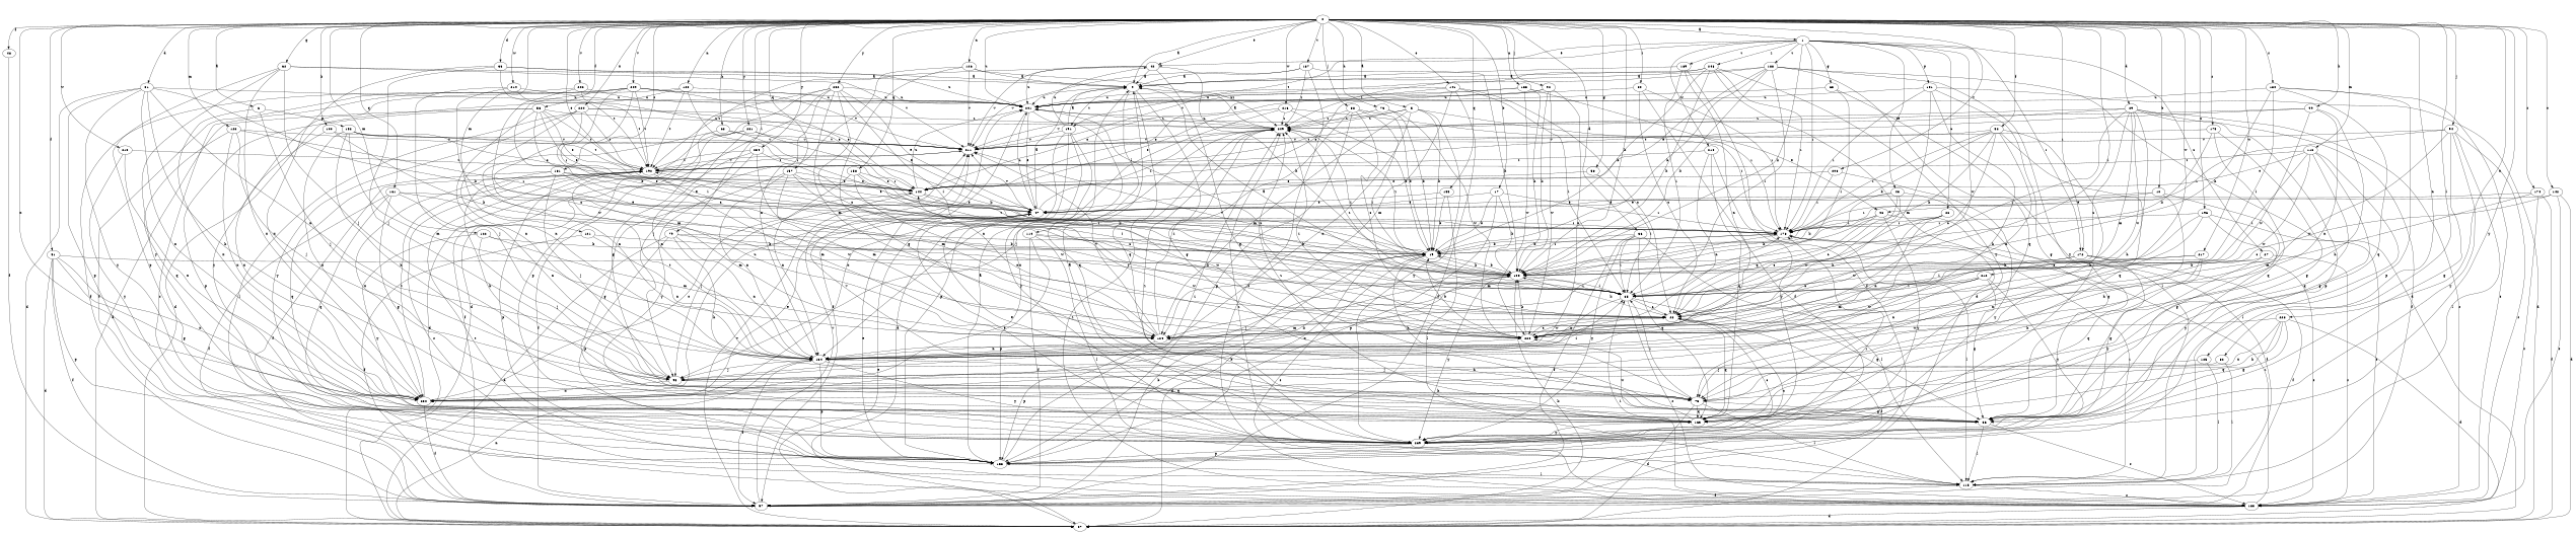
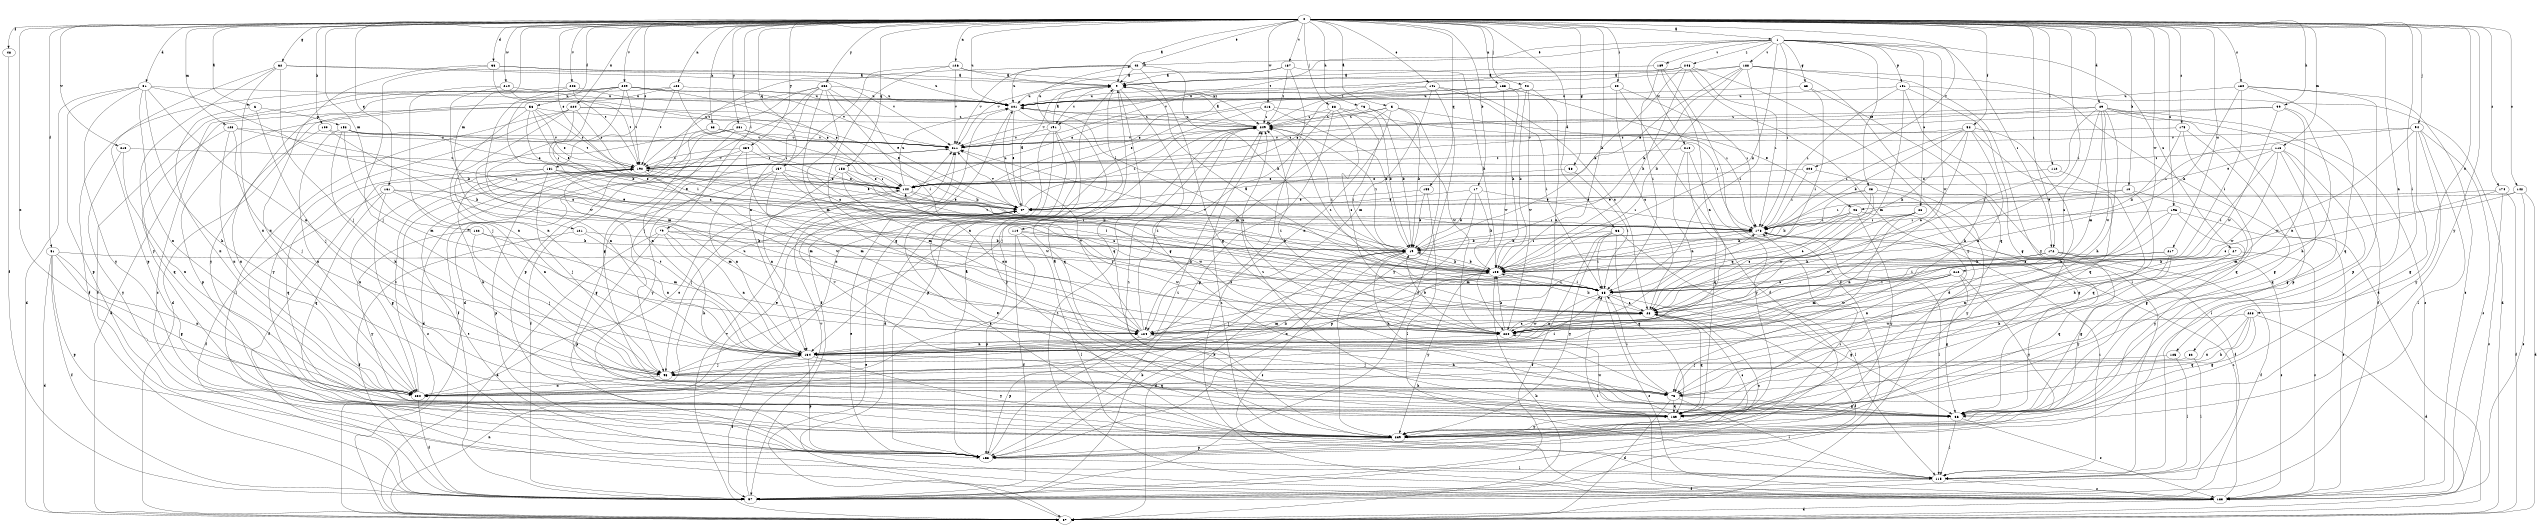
  strict digraph {
    0
    1
    5
    6
    9
    10
    17
    29
    31
    33
    36
    42
    48
    51
    52
    56
    58
    62
    68
    73
    79
    80
    82
    85
    88
    92
    94
    99
    100
    105
+   112
    116
    121
    122
    123
    125
    126
    128
    133
    141
    142
    144
    155
    157
    158
    161
    172
    174
    175
    180
    181
    187
    196
    201
    202
    208
    209
    212
    213
    214
    216
    217
    224
    228
    230
    231
    232
    234
    239
    26
    27
    43
    63
    151
    173
    188
    189
    191
    218
    220
    248
    19
    46
    124
    134
    211
    249
    95
    152
    66
    114
    163
    75
    47
    153
    183
    192
    28
    57
    37
    115
    0 -> 1 [label=a]
    0 -> 5 [label=a]
    0 -> 6 [label=a]
    0 -> 9 [label=a]
    0 -> 10 [label=b]
    0 -> 17 [label=b]
    0 -> 29 [label=d]
    0 -> 31 [label=d]
    0 -> 33 [label=d]
    0 -> 36 [label=d]
    0 -> 42 [label=e]
    0 -> 48 [label=f]
    0 -> 51 [label=f]
    0 -> 52 [label=f]
    0 -> 56 [label=f]
    0 -> 58 [label=g]
    0 -> 62 [label=g]
    0 -> 68 [label=h]
    0 -> 73 [label=h]
    0 -> 79 [label=i]
    0 -> 80 [label=i]
    0 -> 82 [label=i]
    0 -> 85 [label=i]
    0 -> 88 [label=j]
    0 -> 92 [label=j]
    0 -> 94 [label=j]
    0 -> 99 [label=k]
    0 -> 100 [label=k]
    0 -> 105 [label=k]
+   0 -> 112 [label=l]
    0 -> 116 [label=m]
    0 -> 121 [label=m]
    0 -> 122 [label=m]
    0 -> 123 [label=m]
    0 -> 125 [label=n]
    0 -> 126 [label=n]
    0 -> 128 [label=n]
    0 -> 133 [label=n]
    0 -> 141 [label=o]
    0 -> 142 [label=o]
    0 -> 144 [label=o]
    0 -> 155 [label=q]
    0 -> 157 [label=q]
    0 -> 158 [label=q]
    0 -> 161 [label=q]
    0 -> 172 [label=r]
    0 -> 174 [label=s]
    0 -> 175 [label=s]
    0 -> 180 [label=s]
    0 -> 181 [label=s]
    0 -> 187 [label=t]
    0 -> 196 [label=u]
    0 -> 201 [label=u]
    0 -> 202 [label=v]
    0 -> 208 [label=v]
    0 -> 209 [label=v]
    0 -> 212 [label=w]
    0 -> 213 [label=w]
    0 -> 214 [label=w]
    0 -> 216 [label=w]
    0 -> 217 [label=w]
    0 -> 224 [label=x]
    0 -> 228 [label=x]
    0 -> 230 [label=x]
    0 -> 231 [label=y]
    0 -> 232 [label=y]
    0 -> 234 [label=y]
    0 -> 239 [label=y]
    1 -> 42 [label=e]
    1 -> 105 [label=k]
    1 -> 172 [label=r]
    1 -> 26 [label=c]
    1 -> 27 [label=c]
    1 -> 43 [label=e]
    1 -> 63 [label=g]
    1 -> 151 [label=p]
    1 -> 173 [label=r]
    1 -> 188 [label=t]
    1 -> 189 [label=t]
    1 -> 191 [label=t]
    1 -> 218 [label=w]
    1 -> 220 [label=w]
    1 -> 248 [label=z]
    5 -> 239 [label=y]
    5 -> 19 [label=b]
    5 -> 46 [label=e]
    5 -> 124 [label=m]
    5 -> 134 [label=n]
    5 -> 211 [label=v]
    5 -> 249 [label=z]
    6 -> 230 [label=x]
    6 -> 95 [label=j]
    6 -> 152 [label=p]
    9 -> 201 [label=u]
    9 -> 191 [label=t]
    9 -> 66 [label=g]
    9 -> 114 [label=l]
    9 -> 163 [label=q]
    10 -> 173 [label=r]
    10 -> 46 [label=e]
    10 -> 66 [label=g]
    10 -> 75 [label=h]
    17 -> 105 [label=k]
    17 -> 173 [label=r]
    17 -> 19 [label=b]
    17 -> 47 [label=e]
    17 -> 153 [label=p]
    29 -> 85 [label=i]
    29 -> 220 [label=w]
    29 -> 124 [label=m]
    29 -> 249 [label=z]
    29 -> 75 [label=h]
    29 -> 153 [label=p]
    29 -> 183 [label=s]
    29 -> 192 [label=t]
    29 -> 28 [label=c]
    29 -> 57 [label=f]
    31 -> 105 [label=k]
    31 -> 201 [label=u]
    31 -> 230 [label=x]
    31 -> 239 [label=y]
    31 -> 134 [label=n]
    31 -> 75 [label=h]
    31 -> 153 [label=p]
    31 -> 37 [label=d]
    33 -> 9 [label=a]
    33 -> 201 [label=u]
    33 -> 230 [label=x]
    33 -> 95 [label=j]
    33 -> 192 [label=t]
    36 -> 85 [label=i]
    36 -> 239 [label=y]
    36 -> 19 [label=b]
    36 -> 163 [label=q]
    36 -> 57 [label=f]
    36 -> 115 [label=l]
    42 -> 9 [label=a]
    42 -> 105 [label=k]
    42 -> 201 [label=u]
    42 -> 211 [label=v]
    42 -> 66 [label=g]
    42 -> 192 [label=t]
    48 -> 57 [label=f]
    51 -> 105 [label=k]
    51 -> 230 [label=x]
    51 -> 66 [label=g]
    51 -> 153 [label=p]
    51 -> 57 [label=f]
    51 -> 37 [label=d]
    52 -> 105 [label=k]
    52 -> 173 [label=r]
    52 -> 19 [label=b]
    52 -> 134 [label=n]
    52 -> 211 [label=v]
    52 -> 163 [label=q]
    52 -> 75 [label=h]
    52 -> 28 [label=c]
    56 -> 144 [label=o]
    56 -> 19 [label=b]
    56 -> 134 [label=n]
    56 -> 249 [label=z]
    56 -> 47 [label=e]
    56 -> 153 [label=p]
    56 -> 192 [label=t]
    56 -> 37 [label=d]
    58 -> 85 [label=i]
    58 -> 144 [label=o]
    62 -> 9 [label=a]
    62 -> 230 [label=x]
    62 -> 239 [label=y]
    62 -> 211 [label=v]
    62 -> 95 [label=j]
    62 -> 153 [label=p]
    68 -> 173 [label=r]
    68 -> 134 [label=n]
    68 -> 211 [label=v]
    73 -> 220 [label=w]
    73 -> 19 [label=b]
    73 -> 249 [label=z]
    79 -> 85 [label=i]
    79 -> 19 [label=b]
    79 -> 134 [label=n]
    79 -> 75 [label=h]
    79 -> 153 [label=p]
    79 -> 37 [label=d]
    80 -> 201 [label=u]
    80 -> 173 [label=r]
    80 -> 28 [label=c]
    80 -> 57 [label=f]
    82 -> 95 [label=j]
    82 -> 115 [label=l]
    85 -> 9 [label=a]
    85 -> 134 [label=n]
    85 -> 249 [label=z]
    85 -> 66 [label=g]
    85 -> 183 [label=s]
    85 -> 28 [label=c]
    88 -> 85 [label=i]
    88 -> 19 [label=b]
    88 -> 249 [label=z]
    88 -> 95 [label=j]
    88 -> 153 [label=p]
    88 -> 28 [label=c]
    92 -> 105 [label=k]
    92 -> 144 [label=o]
    92 -> 201 [label=u]
    92 -> 220 [label=w]
    92 -> 134 [label=n]
    94 -> 239 [label=y]
    94 -> 173 [label=r]
    94 -> 220 [label=w]
    94 -> 211 [label=v]
    94 -> 66 [label=g]
    94 -> 183 [label=s]
    94 -> 115 [label=l]
    99 -> 220 [label=w]
    99 -> 134 [label=n]
    99 -> 249 [label=z]
    99 -> 75 [label=h]
    99 -> 192 [label=t]
    100 -> 105 [label=k]
    100 -> 230 [label=x]
    100 -> 211 [label=v]
    105 -> 85 [label=i]
    105 -> 230 [label=x]
    105 -> 239 [label=y]
    105 -> 19 [label=b]
    105 -> 211 [label=v]
    105 -> 249 [label=z]
    105 -> 95 [label=j]
+   112 -> 144 [label=o]
+   112 -> 163 [label=q]
    116 -> 85 [label=i]
    116 -> 144 [label=o]
    116 -> 220 [label=w]
    116 -> 66 [label=g]
    116 -> 163 [label=q]
    116 -> 192 [label=t]
    116 -> 115 [label=l]
    121 -> 19 [label=b]
    121 -> 134 [label=n]
    121 -> 57 [label=f]
    122 -> 239 [label=y]
    122 -> 19 [label=b]
    122 -> 124 [label=m]
    122 -> 95 [label=j]
    123 -> 230 [label=x]
    123 -> 173 [label=r]
    123 -> 211 [label=v]
    123 -> 95 [label=j]
    123 -> 163 [label=q]
    125 -> 95 [label=j]
    125 -> 115 [label=l]
    126 -> 9 [label=a]
    126 -> 134 [label=n]
    126 -> 211 [label=v]
    126 -> 249 [label=z]
    126 -> 66 [label=g]
    128 -> 201 [label=u]
    128 -> 239 [label=y]
    128 -> 173 [label=r]
    128 -> 192 [label=t]
    128 -> 37 [label=d]
    133 -> 105 [label=k]
    133 -> 144 [label=o]
    133 -> 201 [label=u]
    133 -> 173 [label=r]
    133 -> 220 [label=w]
    141 -> 85 [label=i]
    141 -> 144 [label=o]
    141 -> 201 [label=u]
    141 -> 124 [label=m]
    141 -> 28 [label=c]
    141 -> 57 [label=f]
    142 -> 47 [label=e]
    142 -> 183 [label=s]
    142 -> 28 [label=c]
    142 -> 37 [label=d]
    144 -> 201 [label=u]
    144 -> 220 [label=w]
    144 -> 95 [label=j]
    144 -> 47 [label=e]
    155 -> 19 [label=b]
    155 -> 47 [label=e]
    155 -> 115 [label=l]
    157 -> 85 [label=i]
    157 -> 144 [label=o]
    157 -> 124 [label=m]
    157 -> 134 [label=n]
    157 -> 66 [label=g]
    157 -> 47 [label=e]
    158 -> 105 [label=k]
    158 -> 144 [label=o]
    158 -> 220 [label=w]
    158 -> 134 [label=n]
    158 -> 28 [label=c]
    161 -> 124 [label=m]
    161 -> 134 [label=n]
    161 -> 66 [label=g]
    161 -> 163 [label=q]
    161 -> 47 [label=e]
    161 -> 57 [label=f]
    172 -> 105 [label=k]
    172 -> 239 [label=y]
    172 -> 183 [label=s]
    172 -> 28 [label=c]
    172 -> 57 [label=f]
    174 -> 124 [label=m]
    174 -> 47 [label=e]
    174 -> 183 [label=s]
    174 -> 37 [label=f]
    175 -> 105 [label=k]
    175 -> 211 [label=v]
    175 -> 66 [label=g]
    175 -> 163 [label=q]
    180 -> 85 [label=i]
    180 -> 105 [label=k]
    180 -> 201 [label=u]
    180 -> 163 [label=q]
    180 -> 153 [label=p]
    180 -> 183 [label=s]
    181 -> 144 [label=o]
    181 -> 220 [label=w]
    181 -> 95 [label=j]
    181 -> 163 [label=q]
    181 -> 75 [label=h]
    181 -> 47 [label=e]
    187 -> 9 [label=a]
    187 -> 105 [label=k]
    187 -> 211 [label=v]
    187 -> 249 [label=z]
    187 -> 183 [label=s]
    196 -> 230 [label=x]
    196 -> 239 [label=y]
    196 -> 173 [label=r]
    196 -> 183 [label=s]
    196 -> 28 [label=c]
    201 -> 249 [label=z]
    201 -> 163 [label=q]
    201 -> 47 [label=e]
    201 -> 57 [label=f]
    202 -> 144 [label=o]
    202 -> 201 [label=u]
    202 -> 28 [label=c]
    202 -> 57 [label=f]
    208 -> 144 [label=o]
    208 -> 173 [label=r]
    208 -> 66 [label=g]
    209 -> 85 [label=i]
    209 -> 144 [label=o]
    209 -> 201 [label=u]
    209 -> 173 [label=r]
    209 -> 211 [label=v]
    209 -> 183 [label=s]
    209 -> 192 [label=t]
    209 -> 28 [label=c]
    209 -> 57 [label=f]
    212 -> 85 [label=i]
    212 -> 239 [label=y]
    212 -> 220 [label=w]
    212 -> 124 [label=m]
    212 -> 134 [label=n]
    212 -> 66 [label=g]
    213 -> 230 [label=x]
    213 -> 239 [label=y]
    213 -> 192 [label=t]
    214 -> 201 [label=u]
    214 -> 220 [label=w]
    214 -> 95 [label=j]
    214 -> 192 [label=t]
    216 -> 144 [label=o]
    216 -> 173 [label=r]
    216 -> 19 [label=b]
    216 -> 134 [label=n]
    216 -> 249 [label=z]
    217 -> 85 [label=i]
    217 -> 105 [label=k]
    217 -> 163 [label=q]
    217 -> 75 [label=h]
    224 -> 239 [label=y]
    224 -> 124 [label=m]
    224 -> 134 [label=n]
    224 -> 249 [label=z]
    224 -> 47 [label=e]
    224 -> 192 [label=t]
    224 -> 115 [label=l]
    228 -> 230 [label=x]
    228 -> 220 [label=w]
    228 -> 66 [label=g]
    228 -> 163 [label=q]
    228 -> 75 [label=h]
    228 -> 37 [label=d]
    230 -> 144 [label=o]
    230 -> 201 [label=u]
    230 -> 47 [label=e]
    230 -> 192 [label=t]
    230 -> 57 [label=f]
    231 -> 105 [label=k]
    231 -> 134 [label=n]
    231 -> 211 [label=v]
    231 -> 57 [label=f]
    231 -> 37 [label=d]
    232 -> 85 [label=i]
    232 -> 201 [label=u]
    232 -> 124 [label=m]
    232 -> 95 [label=j]
    232 -> 66 [label=g]
    232 -> 47 [label=e]
    232 -> 153 [label=p]
    232 -> 28 [label=c]
    232 -> 37 [label=d]
    234 -> 85 [label=i]
    234 -> 239 [label=y]
    234 -> 124 [label=m]
    234 -> 192 [label=t]
    234 -> 57 [label=f]
    239 -> 9 [label=a]
    239 -> 249 [label=z]
    239 -> 47 [label=e]
    239 -> 153 [label=p]
    239 -> 28 [label=c]
    26 -> 173 [label=r]
    26 -> 220 [label=w]
    26 -> 134 [label=n]
    26 -> 28 [label=c]
    27 -> 105 [label=k]
    27 -> 66 [label=g]
    27 -> 183 [label=s]
    43 -> 105 [label=k]
    43 -> 239 [label=y]
    43 -> 220 [label=w]
    43 -> 47 [label=e]
    43 -> 28 [label=c]
    63 -> 85 [label=i]
    63 -> 201 [label=u]
    63 -> 115 [label=l]
    151 -> 201 [label=u]
    151 -> 173 [label=r]
    151 -> 124 [label=m]
    151 -> 66 [label=g]
    151 -> 75 [label=h]
    151 -> 37 [label=d]
    173 -> 19 [label=b]
    173 -> 124 [label=m]
    173 -> 115 [label=l]
    188 -> 9 [label=a]
    188 -> 85 [label=i]
    188 -> 105 [label=k]
    188 -> 239 [label=y]
    188 -> 19 [label=b]
    188 -> 211 [label=v]
    188 -> 163 [label=q]
    188 -> 47 [label=e]
    188 -> 37 [label=d]
    189 -> 9 [label=a]
    189 -> 85 [label=i]
    189 -> 134 [label=n]
    189 -> 57 [label=f]
    191 -> 9 [label=a]
    191 -> 42 [label=u]
    191 -> 230 [label=x]
    191 -> 239 [label=y]
    191 -> 211 [label=v]
    191 -> 153 [label=p]
    191 -> 37 [label=d]
    218 -> 239 [label=y]
    218 -> 134 [label=n]
    218 -> 163 [label=q]
    218 -> 192 [label=t]
    220 -> 105 [label=k]
    220 -> 201 [label=u]
    220 -> 19 [label=b]
    220 -> 134 [label=n]
    220 -> 249 [label=z]
    220 -> 28 [label=c]
    248 -> 9 [label=a]
    248 -> 105 [label=k]
    248 -> 239 [label=y]
    248 -> 173 [label=r]
    248 -> 19 [label=b]
    248 -> 249 [label=z]
    248 -> 37 [label=d]
    19 -> 105 [label=k]
    19 -> 173 [label=r]
    19 -> 249 [label=z]
    19 -> 75 [label=h]
    19 -> 183 [label=s]
    19 -> 192 [label=t]
    19 -> 37 [label=d]
    46 -> 105 [label=k]
    46 -> 239 [label=y]
    46 -> 173 [label=r]
    46 -> 28 [label=q]
    46 -> 57 [label=f]
    124 -> 144 [label=o]
    124 -> 173 [label=r]
    124 -> 211 [label=v]
    124 -> 249 [label=z]
    124 -> 75 [label=h]
    124 -> 153 [label=p]
    134 -> 239 [label=y]
    134 -> 95 [label=j]
    134 -> 163 [label=q]
    134 -> 153 [label=p]
    134 -> 192 [label=t]
    134 -> 57 [label=f]
    211 -> 192 [label=t]
    249 -> 9 [label=a]
    249 -> 201 [label=u]
    249 -> 230 [label=x]
    249 -> 211 [label=v]
    95 -> 85 [label=i]
    95 -> 105 [label=k]
    95 -> 230 [label=x]
    95 -> 75 [label=h]
    152 -> 144 [label=o]
    152 -> 230 [label=x]
    152 -> 124 [label=m]
    152 -> 211 [label=v]
    152 -> 75 [label=h]
    152 -> 192 [label=t]
    66 -> 183 [label=s]
    66 -> 115 [label=l]
    114 -> 220 [label=w]
    114 -> 19 [label=b]
    114 -> 153 [label=p]
    114 -> 57 [label=f]
    114 -> 115 [label=l]
    163 -> 239 [label=y]
    163 -> 220 [label=w]
    163 -> 211 [label=v]
    163 -> 249 [label=z]
    163 -> 47 [label=e]
    75 -> 85 [label=i]
    75 -> 66 [label=g]
    75 -> 163 [label=q]
    75 -> 37 [label=d]
    75 -> 115 [label=l]
    47 -> 9 [label=a]
    47 -> 201 [label=u]
    47 -> 173 [label=r]
    47 -> 211 [label=v]
    47 -> 249 [label=z]
    153 -> 9 [label=a]
    153 -> 173 [label=r]
    153 -> 19 [label=b]
    153 -> 249 [label=z]
    153 -> 47 [label=e]
    153 -> 28 [label=c]
    153 -> 115 [label=l]
    183 -> 85 [label=i]
    183 -> 173 [label=r]
    183 -> 249 [label=z]
    183 -> 192 [label=t]
    183 -> 37 [label=d]
    192 -> 144 [label=o]
    192 -> 230 [label=x]
    192 -> 124 [label=m]
    192 -> 211 [label=v]
    192 -> 153 [label=p]
    192 -> 183 [label=s]
    192 -> 57 [label=f]
    28 -> 105 [label=k]
    28 -> 220 [label=w]
    28 -> 124 [label=m]
    28 -> 163 [label=q]
    28 -> 57 [label=f]
    57 -> 19 [label=b]
    57 -> 211 [label=v]
    37 -> 105 [label=k]
    37 -> 134 [label=n]
    37 -> 211 [label=v]
    37 -> 47 [label=e]
    115 -> 173 [label=r]
    115 -> 249 [label=z]
    115 -> 183 [label=s]
    115 -> 57 [label=f]
  }
